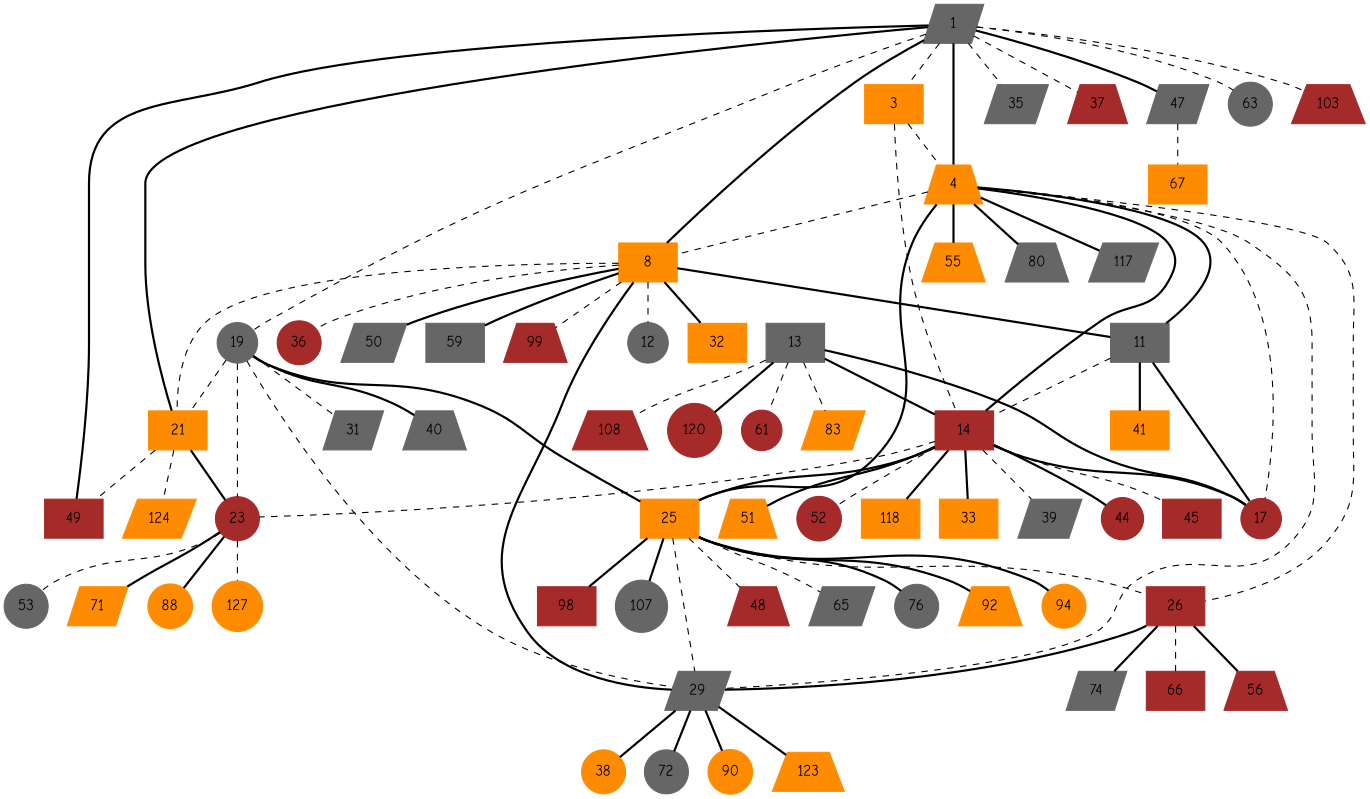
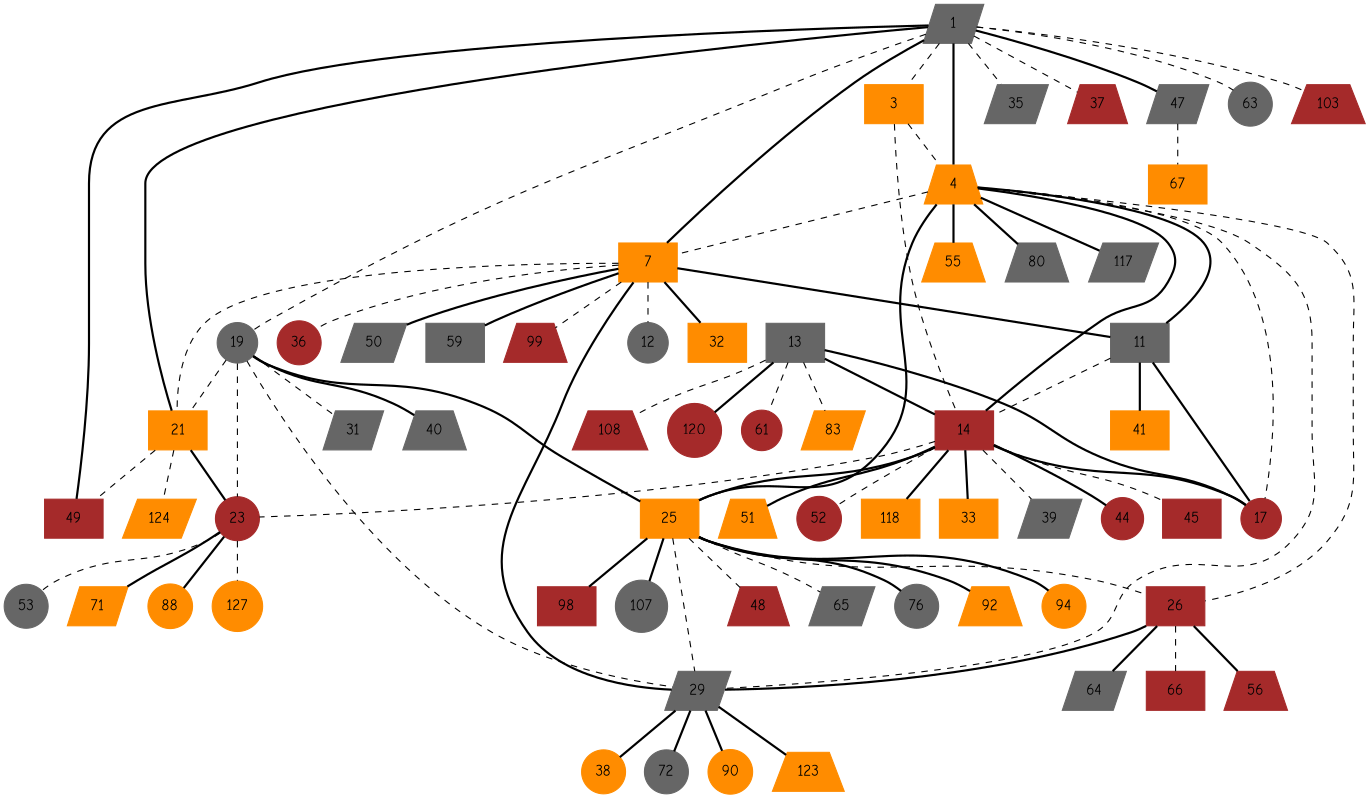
  graph {
    fontname="Comic Neue"
    node [color=gray40 fontname="Comic Neue" shape=circle style=filled]
    edge [fontname="Comic Neue" style=bold]
    1 [shape=parallelogram super="+2"]
    3 [color=darkorange shape=box]
    4 [color=darkorange shape=trapezium super="+27"]
-   7 [color=darkorange shape=box super="+8+42+111+82+105+9+10" label=8]
+   7 [color=darkorange shape=box super="+8+42+111+82+105+9+10"]
    19 [super="+22+75+112+121+93+100+20"]
    21 [color=darkorange shape=box super="+43+58"]
    35 [shape=parallelogram]
    37 [color=brown shape=trapezium super="+106+125+69"]
    n9 [label=47 shape=parallelogram]
    49 [color=brown shape=box]
    63
    103 [color=brown shape=trapezium]
    14 [color=brown shape=box super="+16+97+101+15"]
    11 [shape=box super="+34+126"]
    17 [color=brown super="+79"]
    25 [color=darkorange shape=box super="+30"]
    26 [color=brown shape=box super="+28"]
    29 [shape=parallelogram]
    55 [color=darkorange shape=trapezium]
    80 [shape=trapezium]
    117 [shape=parallelogram]
    12
    32 [color=darkorange shape=box super="+60"]
    36 [color=brown]
    50 [shape=parallelogram super="+102"]
    59 [shape=box]
    99 [color=brown shape=trapezium]
    23 [color=brown super="+24"]
    31 [shape=parallelogram]
    40 [shape=trapezium]
    124 [color=darkorange shape=parallelogram]
    67 [color=darkorange shape=box]
    33 [color=darkorange shape=box]
    39 [shape=parallelogram]
    44 [color=brown]
    45 [color=brown shape=box]
    51 [color=darkorange shape=trapezium]
    52 [color=brown]
    118 [color=darkorange shape=box]
    41 [color=darkorange shape=box]
    48 [color=brown shape=trapezium]
    65 [shape=parallelogram]
    76
    92 [color=darkorange shape=trapezium]
    94 [color=darkorange]
    98 [color=brown shape=box]
    107
    56 [color=brown shape=trapezium]
-   64 [shape=parallelogram label=74]
+   64 [shape=parallelogram]
    66 [color=brown shape=box]
    38 [color=darkorange]
    72
    90 [color=darkorange super="+109"]
    123 [color=darkorange shape=trapezium]
    13 [shape=box]
    61 [color=brown]
    83 [color=darkorange shape=parallelogram]
    108 [color=brown shape=trapezium]
    120 [color=brown]
    53
    71 [color=darkorange shape=parallelogram]
    88 [color=darkorange]
    127 [color=darkorange]
    1 -- 3 [style=dashed weight=4]
    1 -- 4 [weight=5]
    1 -- 7
    1 -- 19 [style=dashed]
    1 -- 21
    1 -- 35 [style=dashed]
    1 -- 37 [style=dashed]
    1 -- n9
    1 -- 49
    1 -- 63 [style=dashed]
    1 -- 103 [style=dashed]
    3 -- 4 [style=dashed]
    3 -- 14 [style=dashed]
    4 -- 7 [style=dashed]
    4 -- 14
    4 -- 11
    4 -- 17 [style=dashed]
    4 -- 25 [weight=2]
    4 -- 26 [style=dashed weight=2]
    4 -- 29 [style=dashed]
    4 -- 55
    4 -- 80
    4 -- 117
    7 -- 21 [style=dashed]
    7 -- 11 [weight=4]
    7 -- 29
    7 -- 12 [style=dashed weight=4]
    7 -- 32
    7 -- 36 [style=dashed]
    7 -- 50
    7 -- 59
    7 -- 99 [style=dashed]
    19 -- 21 [style=dashed weight=3]
    19 -- 25
    19 -- 29 [style=dashed]
    19 -- 23 [style=dashed weight=6]
    19 -- 31 [style=dashed]
    19 -- 40
    21 -- 49 [style=dashed]
    21 -- 23 [weight=2]
    21 -- 124 [style=dashed]
    n9 -- 67 [style=dashed]
    14 -- 17 [weight=4]
    14 -- 25
    14 -- 23 [style=dashed]
    14 -- 33
    14 -- 39 [style=dashed]
    14 -- 44
    14 -- 45 [style=dashed]
    14 -- 51
    14 -- 52 [style=dashed]
    14 -- 118
    11 -- 14 [style=dashed]
    11 -- 17
    11 -- 41
    25 -- 26 [style=dashed weight=4]
    25 -- 29 [style=dashed weight=2]
    25 -- 48 [style=dashed]
    25 -- 65 [style=dashed]
    25 -- 76
    25 -- 92
    25 -- 94
    25 -- 98
    25 -- 107
    26 -- 29 [weight=2]
    26 -- 56
    26 -- 64
    26 -- 66 [style=dashed]
    29 -- 38
    29 -- 72
    29 -- 90
    29 -- 123
    23 -- 53 [style=dashed]
    23 -- 71
    23 -- 88
    23 -- 127 [style=dashed]
    13 -- 14 [weight=4]
    13 -- 17
    13 -- 61 [style=dashed]
    13 -- 83 [style=dashed]
    13 -- 108 [style=dashed]
    13 -- 120
  }
